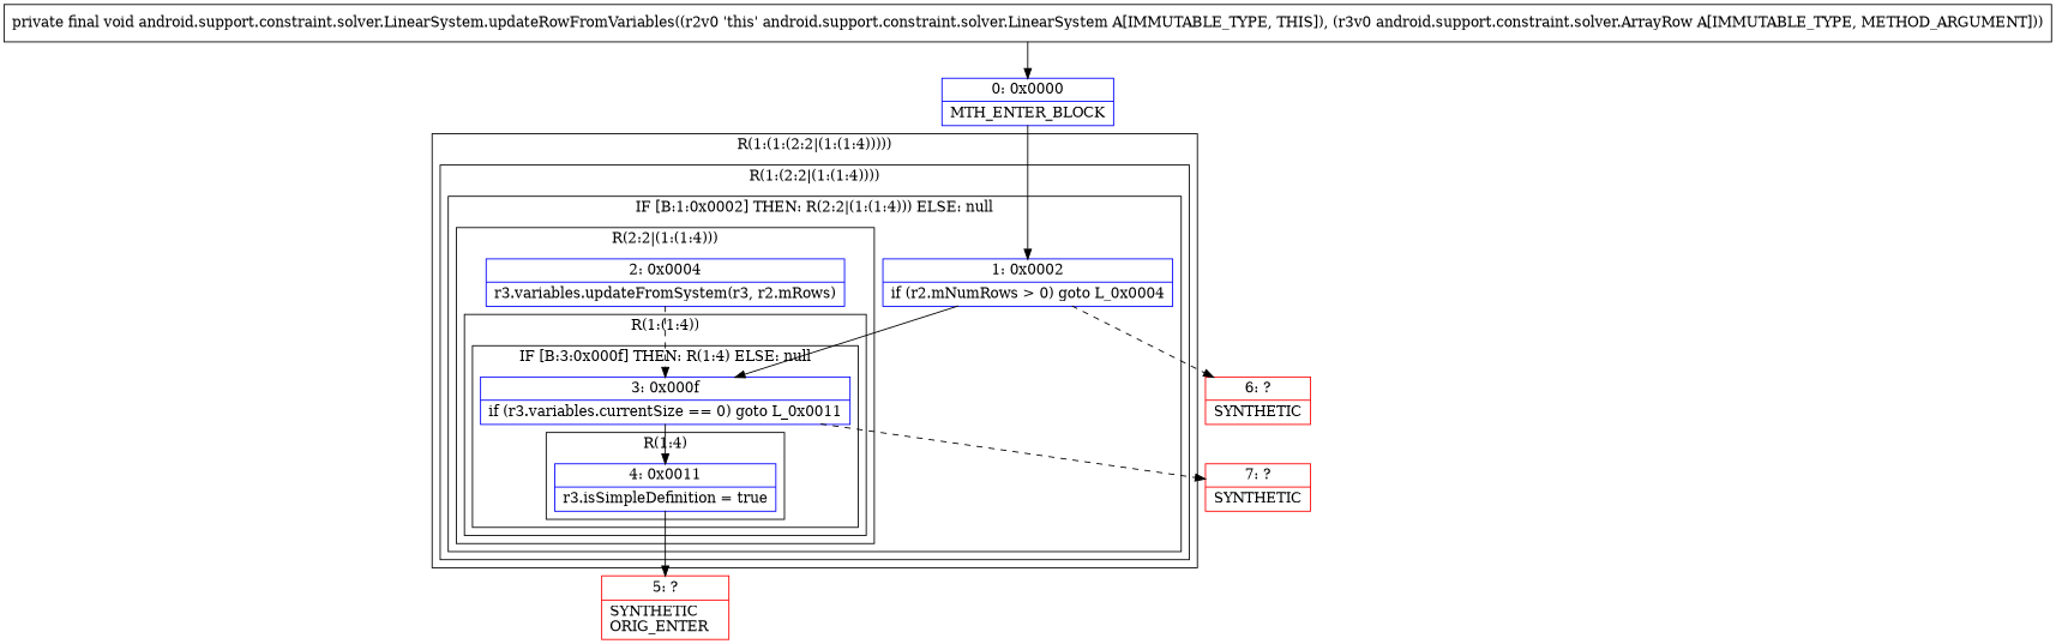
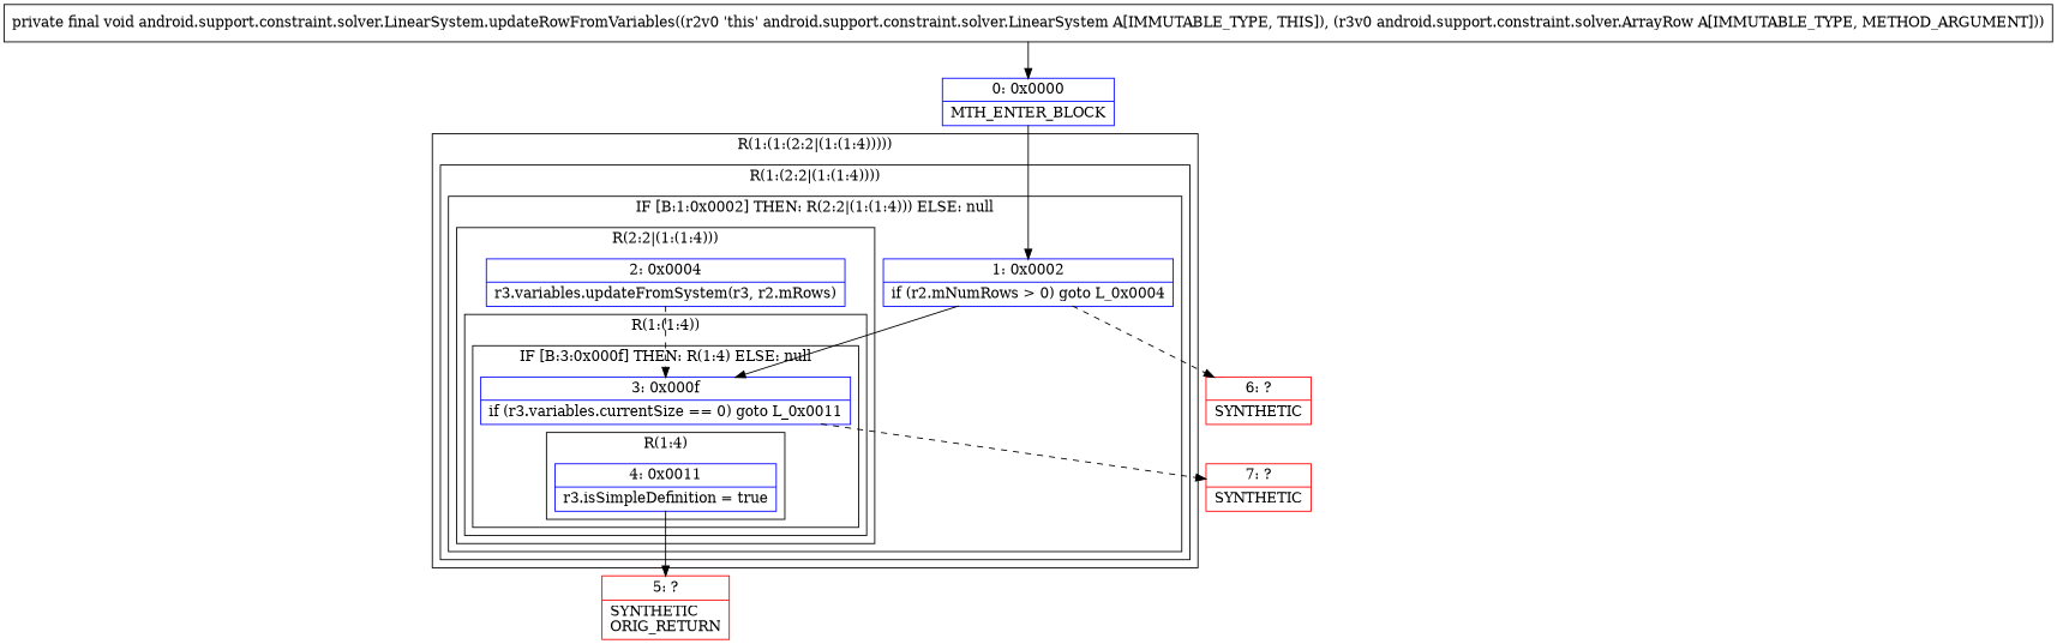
  digraph {
    node [color=blue shape=record]
    n1 [label="{4\:\ 0x0011|r3.isSimpleDefinition = true\l}"]
    n2 [label="{3\:\ 0x000f|if (r3.variables.currentSize == 0) goto L_0x0011\l}"]
    n3 [label="{2\:\ 0x0004|r3.variables.updateFromSystem(r3, r2.mRows)\l}"]
    n4 [label="{1\:\ 0x0002|if (r2.mNumRows \> 0) goto L_0x0004\l}"]
-   n5 [color=red label="{5\:\ ?|SYNTHETIC\lORIG_ENTER\l}"]
+   n5 [color=red label="{5\:\ ?|SYNTHETIC\lORIG_RETURN\l}"]
    n6 [color=red label="{7\:\ ?|SYNTHETIC\l}"]
    n7 [color=red label="{6\:\ ?|SYNTHETIC\l}"]
    n8 [label="{0\:\ 0x0000|MTH_ENTER_BLOCK\l}"]
    n9 [label="{private final void android.support.constraint.solver.LinearSystem.updateRowFromVariables((r2v0 'this' android.support.constraint.solver.LinearSystem A[IMMUTABLE_TYPE, THIS]), (r3v0 android.support.constraint.solver.ArrayRow A[IMMUTABLE_TYPE, METHOD_ARGUMENT])) }" color=""]
    subgraph cluster_1 {
      label="R(1:(1:(2:2|(1:(1:4)))))"
      subgraph cluster_2 {
        label="R(1:(2:2|(1:(1:4))))"
        subgraph cluster_3 {
          label="IF [B:1:0x0002] THEN: R(2:2|(1:(1:4))) ELSE: null"
          n4
          subgraph cluster_4 {
            label="R(2:2|(1:(1:4)))"
            n3
            subgraph cluster_5 {
              label="R(1:(1:4))"
              subgraph cluster_6 {
                label="IF [B:3:0x000f] THEN: R(1:4) ELSE: null"
                n2
                subgraph cluster_7 {
                  label="R(1:4)"
                  n1
                }
              }
            }
          }
        }
      }
    }
    n1 -> n5
-   n2 -> n1
    n2 -> n6 [style=dashed]
    n3 -> n2 [style=dashed]
    n4 -> n2
    n4 -> n7 [style=dashed]
    n8 -> n4
    n9 -> n8
  }
